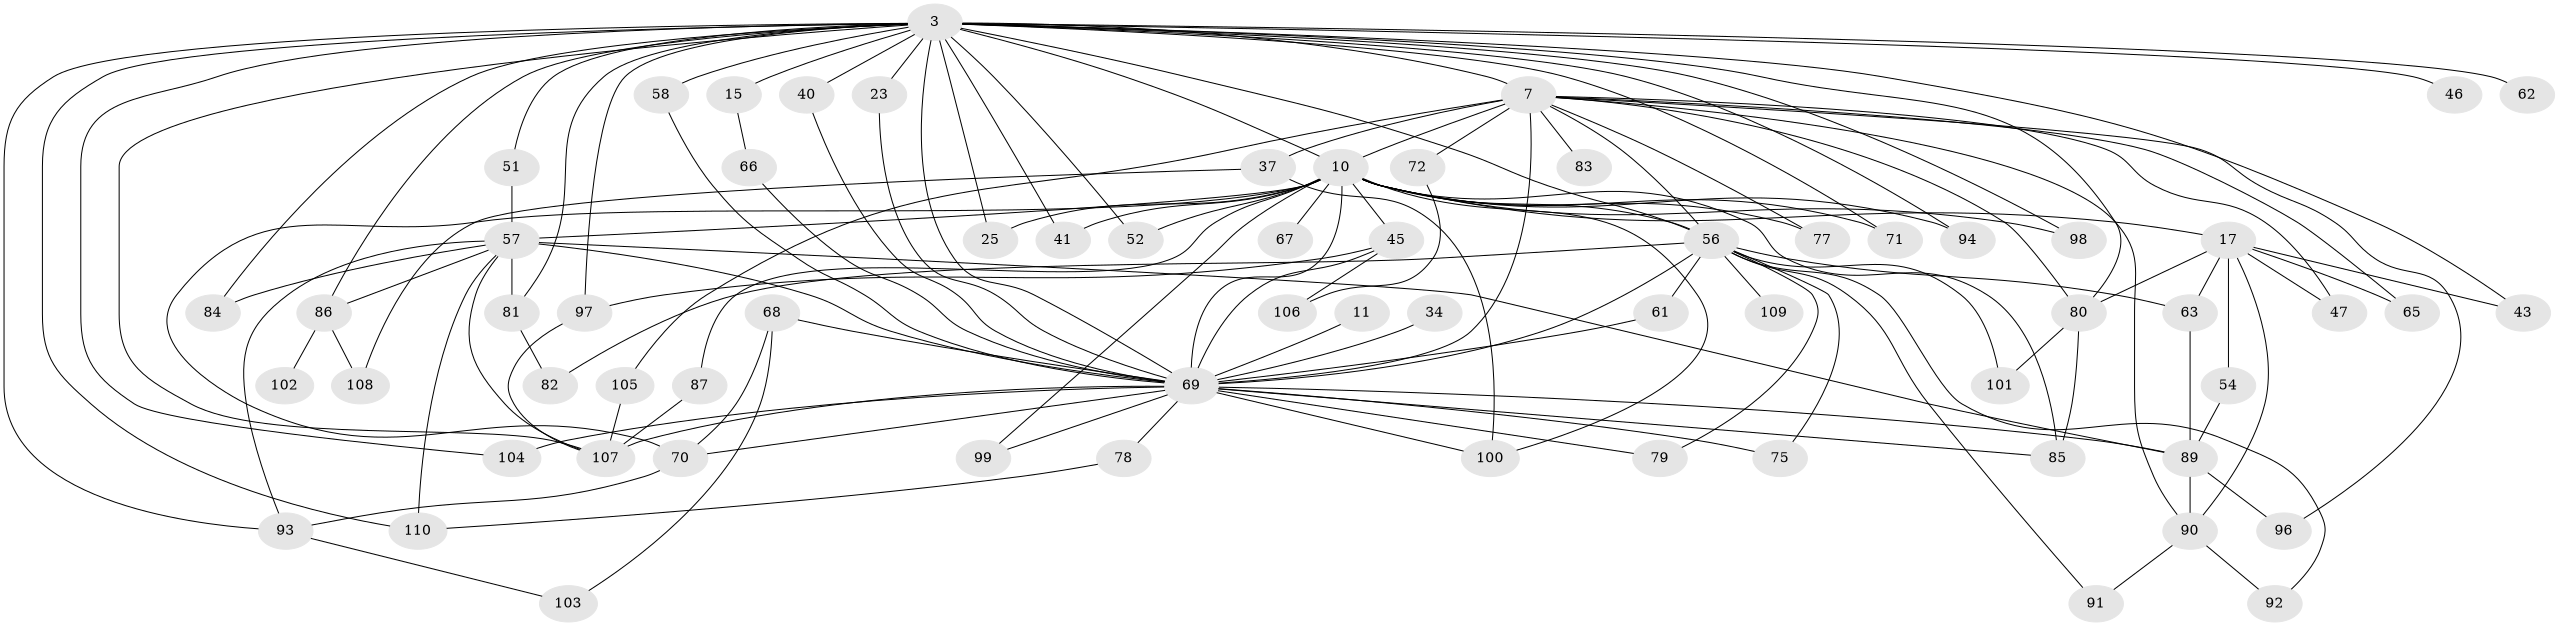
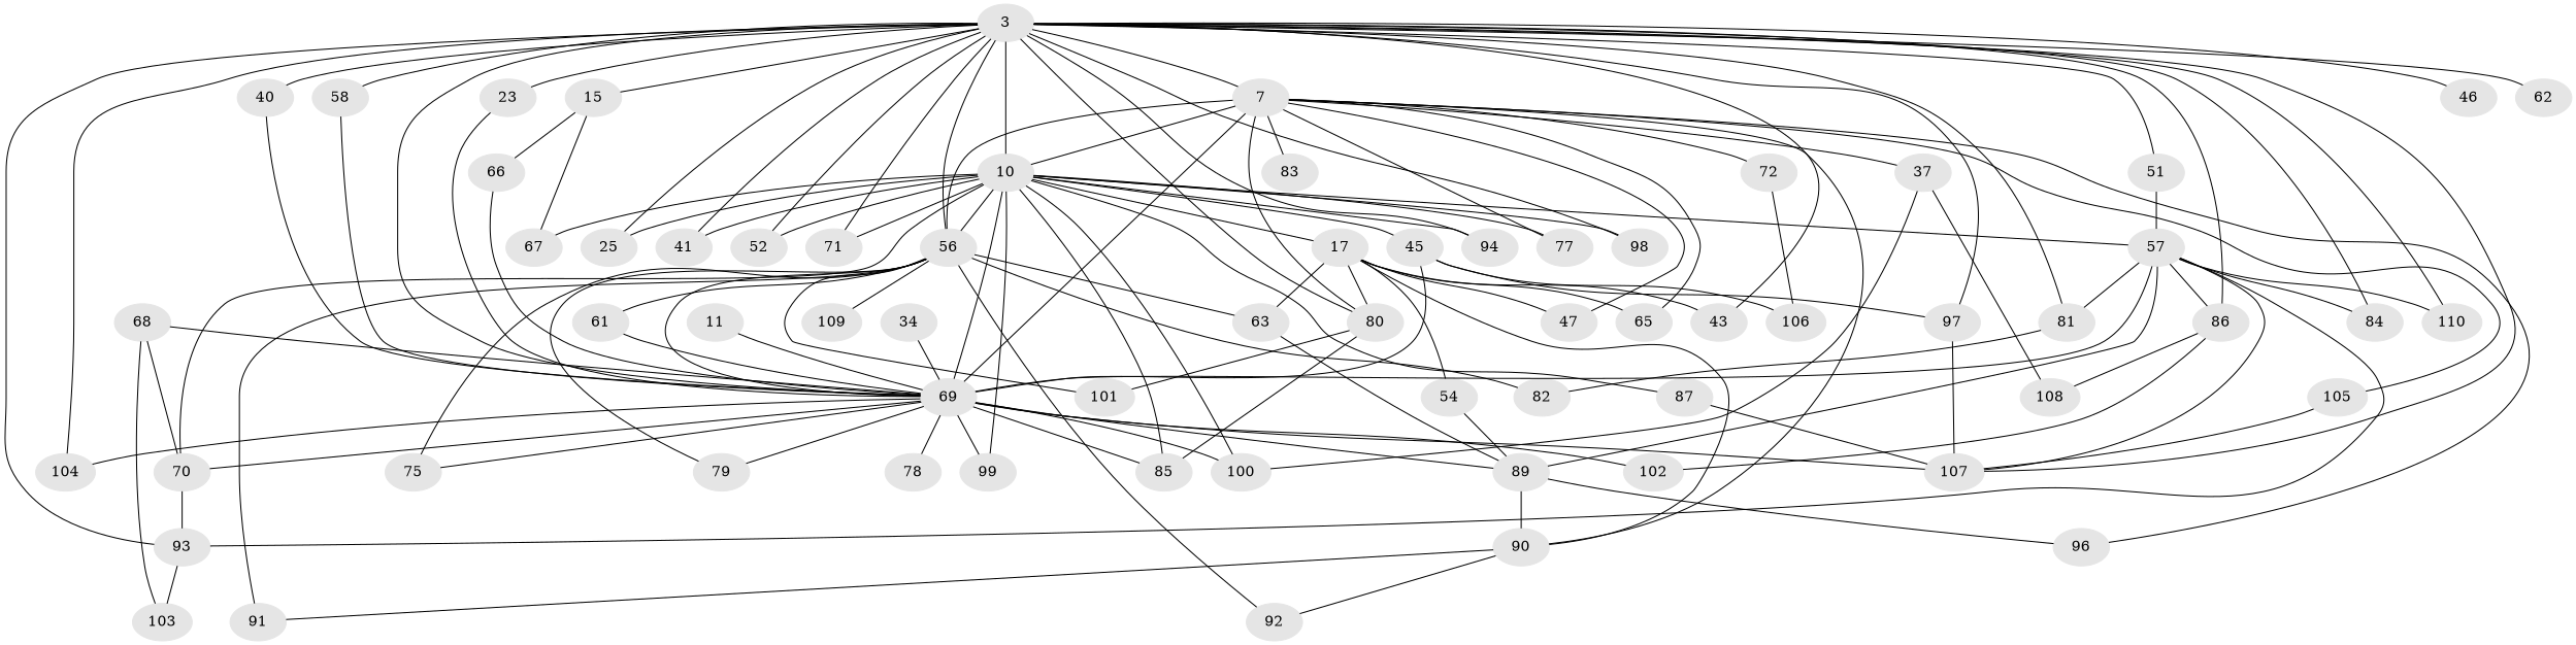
  graph {
    node [color=gray90 style=filled]
    3 [super="+1"]
    7 [super="+5"]
    10 [super="+8"]
    15
    23
    25
    40
    41
    43
    46
    51
    52
    56 [super="+38+44"]
    58
    62
    69 [super="+42+55"]
    71 [super="+30"]
    80 [super="+50+74"]
    81 [super="+59"]
    84
    86 [super="+32"]
    93 [super="+35"]
    94
    97 [super="+95"]
    98
    104
    107 [super="+28+64"]
    110 [super="+60"]
    37 [super="+22"]
    47
    65
    72
    77
    83
    90 [super="+88"]
    96
    105
    17
    45 [super="+33"]
    57 [super="+21+19"]
    67 [super="+20"]
    70 [super="+26"]
    85 [super="+76"]
    87
    99
    100 [super="+36"]
    66
    63 [super="+49"]
    61
    75
    79
    82
    91
    92
    101
    109
    89 [super="+39"]
    78
    102
    108
    103
    106
    54
    11
    34
    68 [super="+53"]
    3 -- 7 [weight=4]
    3 -- 10 [weight=4]
    3 -- 15 [weight=2]
    3 -- 23
    3 -- 25
    3 -- 40
    3 -- 41
    3 -- 43
    3 -- 46 [weight=2]
    3 -- 51
    3 -- 52
    3 -- 56 [weight=2]
    3 -- 58
    3 -- 62 [weight=2]
    3 -- 69 [weight=10]
    3 -- 71 [weight=2]
    3 -- 80
    3 -- 81 [weight=2]
    3 -- 84
    3 -- 86 [weight=2]
    3 -- 93
    3 -- 94
    3 -- 97
    3 -- 98
    3 -- 104
    3 -- 107
    3 -- 110
    7 -- 10 [weight=4]
    7 -- 56
    7 -- 69 [weight=8]
    7 -- 80
    7 -- 37 [weight=3]
    7 -- 47
    7 -- 65
    7 -- 72 [weight=2]
    7 -- 77
    7 -- 83 [weight=2]
    7 -- 90 [weight=2]
    7 -- 96
    7 -- 105
    10 -- 25
    10 -- 41
    10 -- 52
    10 -- 56 [weight=3]
    10 -- 69 [weight=10]
    10 -- 71 [weight=2]
    10 -- 94
    10 -- 98
    10 -- 77
    10 -- 17 [weight=2]
    10 -- 45 [weight=2]
    10 -- 57 [weight=4]
    10 -- 67 [weight=2]
    10 -- 70 [weight=2]
    10 -- 85 [weight=2]
    10 -- 87
    10 -- 99
    10 -- 100
+   15 -- 67
    15 -- 66
    23 -- 69
    40 -- 69
    51 -- 57
    56 -- 69
    56 -- 63
    56 -- 61
    56 -- 75
    56 -- 79
    56 -- 82
    56 -- 91
    56 -- 92
    56 -- 101
    56 -- 109
    58 -- 69
    69 -- 104
    69 -- 107 [weight=3]
    69 -- 70
    69 -- 85
    69 -- 99
    69 -- 100
    69 -- 75
    69 -- 79
    69 -- 89
    69 -- 78
+   69 -- 102
    80 -- 85
    80 -- 101
    81 -- 82
    86 -- 102
    86 -- 108
    93 -- 103
    97 -- 107
    37 -- 100
    37 -- 108
    72 -- 106
    90 -- 91
    90 -- 92
    105 -- 107
    17 -- 43
    17 -- 80
    17 -- 47
    17 -- 65
    17 -- 90
    17 -- 63
    17 -- 54
    45 -- 69 [weight=2]
    45 -- 97
    45 -- 106
    57 -- 69 [weight=2]
    57 -- 81
    57 -- 84
    57 -- 86
    57 -- 93
    57 -- 107 [weight=2]
    57 -- 110
    57 -- 89
    70 -- 93
    87 -- 107
    66 -- 69
    63 -- 89
    61 -- 69
    89 -- 90 [weight=2]
    89 -- 96
-   78 -- 110
    54 -- 89
    11 -- 69 [weight=2]
    34 -- 69 [weight=2]
    68 -- 69 [weight=2]
    68 -- 70
    68 -- 103
  }
